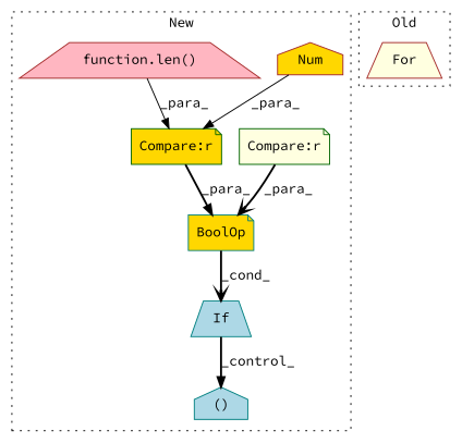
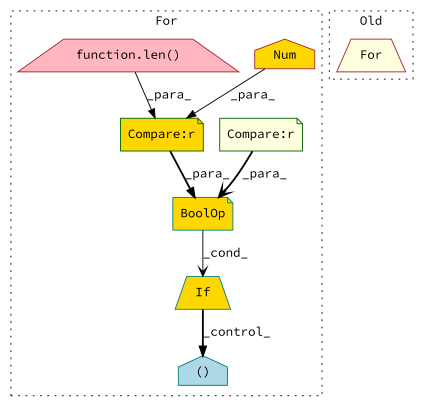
  digraph {
    fontname="Source Code Pro"
    node [a=40 color=teal fillcolor=gold fontname="Source Code Pro" s=490 shape=note style=filled]
    edge [arrowhead=normal fontname="Source Code Pro" style=solid]
    n1 [a=72 l=26 label=BoolOp]
-   n2 [a=96 fillcolor=lightblue l=0 label=If shape=trapezium]
+   n2 [a=96 l=0 label=If shape=trapezium]
    n3 [color=darkgreen l=8 label="Compare:r" s=508]
    n4 [color=darkgreen fillcolor=lightyellow l=13 label="Compare:r"]
    n5 [a=76 color=brown l=1 label=Num s=515 shape=house]
    n6 [a=75 color=brown fillcolor=lightpink l="4,1" label="function.len()" s="508,513" shape=trapezium]
    n7 [a=54 fillcolor=lightblue l=3 label="()" s=659 shape=house]
    n8 [a=107 color=brown fillcolor=lightyellow l="4,10" label=For s="227,266" shape=trapezium]
    subgraph cluster_1 {
-     label=New
+     label=For
      style=dotted
      n1
      n2
      n3
      n4
      n5
      n6
      n7
    }
    subgraph cluster_2 {
      label=Old
      style=dotted
      n8
    }
-   n1 -> n2 [arrowhead=vee label=_cond_ style=bold]
+   n1 -> n2 [arrowhead=vee label=_cond_]
    n2 -> n7 [label=_control_ style=bold]
    n3 -> n1 [label=_para_ style=bold]
    n4 -> n1 [arrowhead=vee label=_para_ style=bold]
    n5 -> n3 [label=_para_]
    n6 -> n3 [label=_para_]
  }
